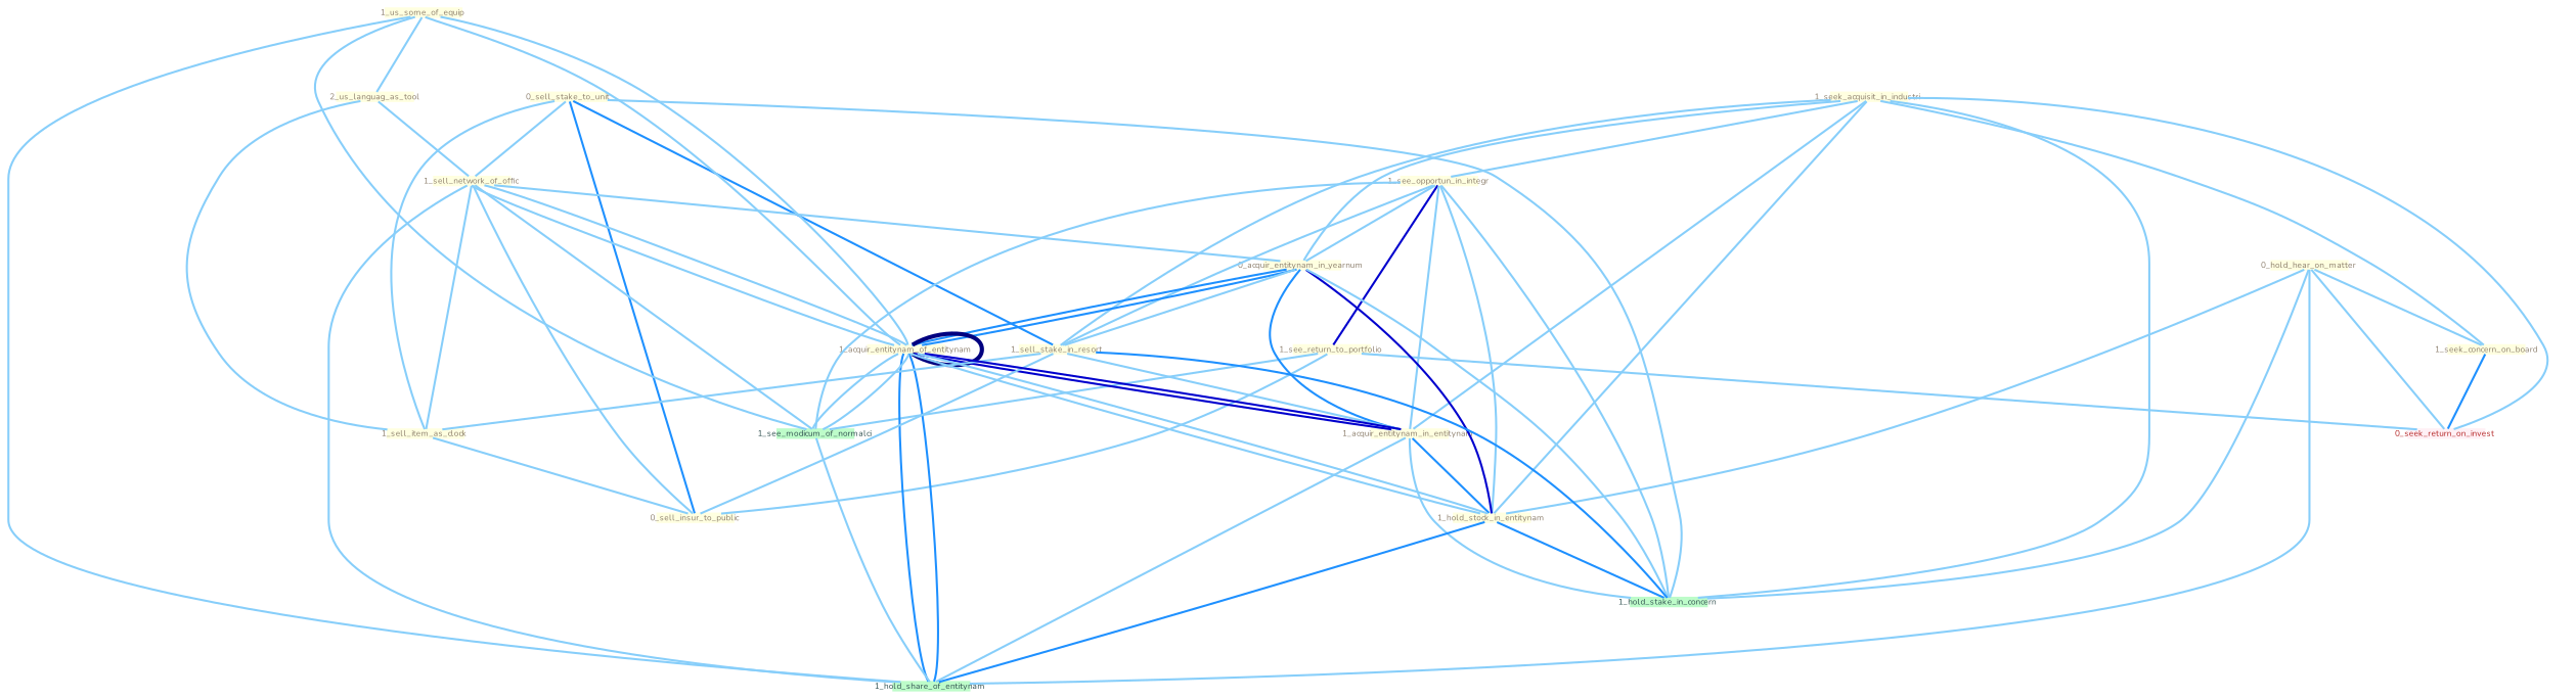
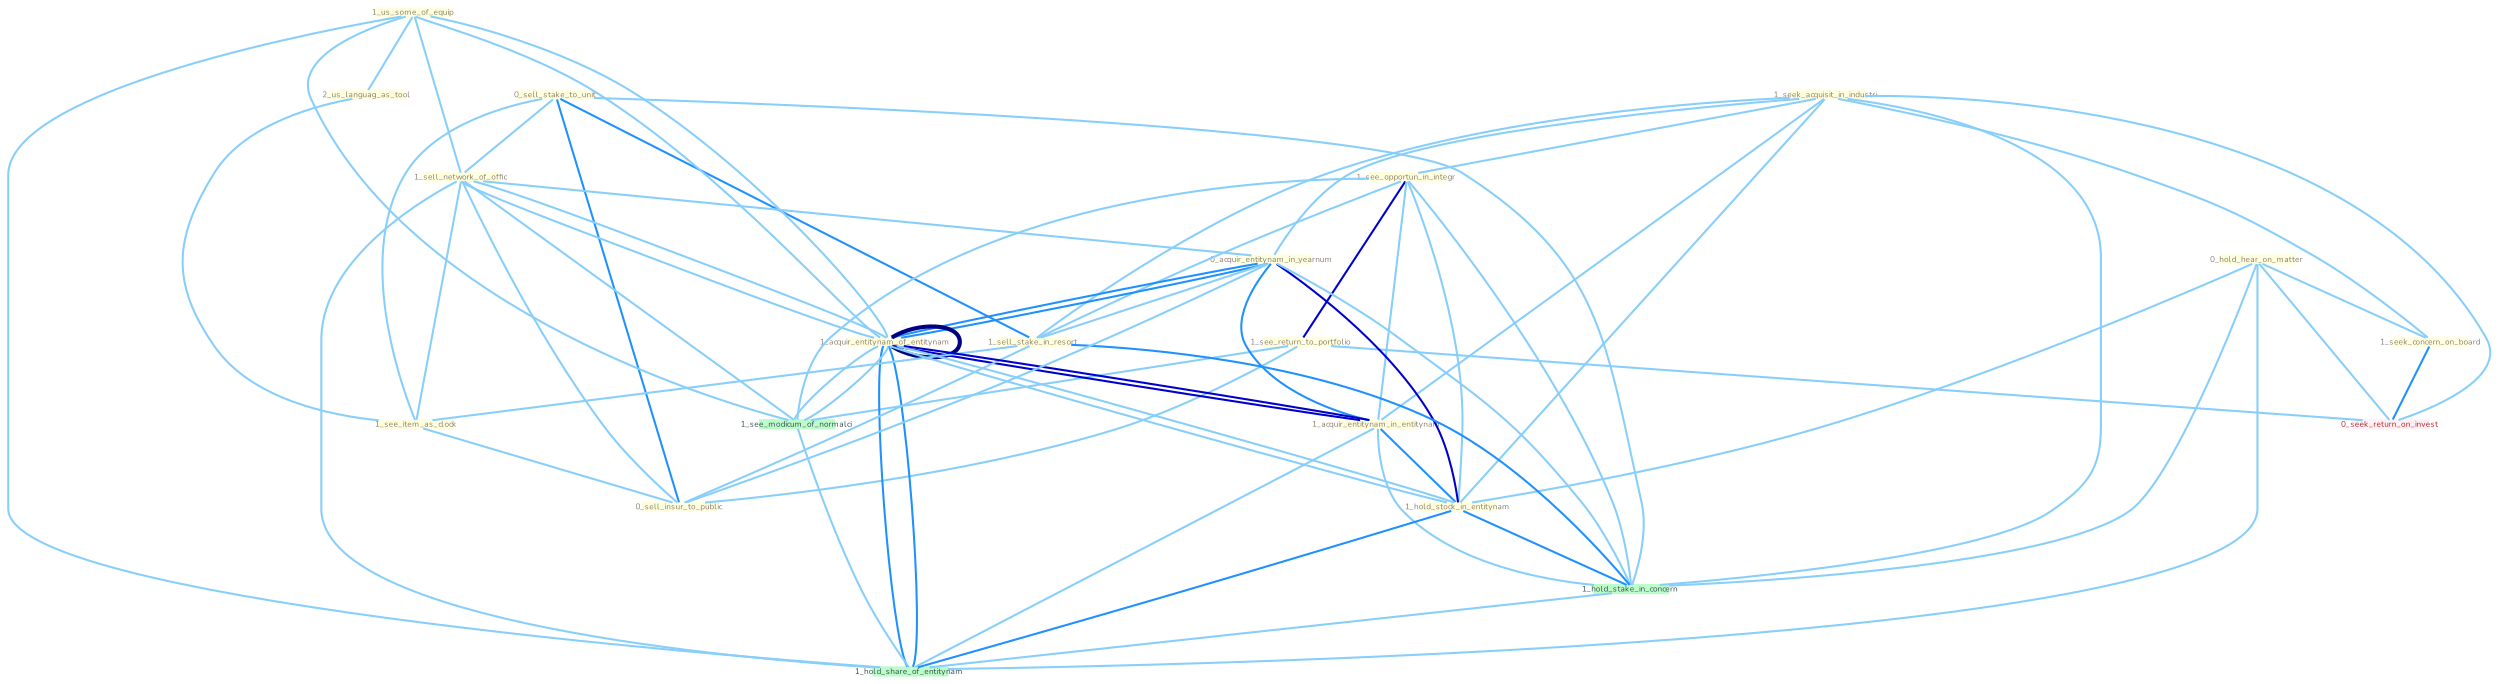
  graph {
    fontname=Nunito
    node [color="#ffffe0" fixedsize=true fontcolor="#8b7d6b" fontname=Nunito fontsize=4 shape=polygon style=filled]
    edge [color="#87cefa" fontname=Nunito w=1]
    "0_sell_stake_to_unit " [height=.06 width=.5]
    "1_us_some_of_equip " [height=.06 width=.5]
    "1_seek_acquisit_in_industri " [height=.06 width=.5]
    "0_hold_hear_on_matter " [height=.06 width=.5]
    "1_see_opportun_in_integr " [height=.06 width=.5]
    n6 [height=.06 label="1_seek_concern_on_board" width=.5]
    "1_see_return_to_portfolio " [height=.06 width=.5]
    "1_sell_network_of_offic " [height=.06 width=.5]
    "0_acquir_entitynam_in_yearnum " [height=.06 width=.5]
    "1_acquir_entitynam_of_entitynam " [height=.06 width=.5]
    n11 [height=.06 label="2_us_languag_as_tool" width=.5]
    "1_sell_stake_in_resort " [height=.06 width=.5]
    "1_acquir_entitynam_in_entitynam " [height=.06 width=.5]
-   "1_sell_item_as_clock " [height=.06 width=.5]
+   "1_sell_item_as_clock " [height=.06 width=.5 label="1_see_item_as_clock"]
    "0_sell_insur_to_public " [height=.06 width=.5]
    "1_hold_stock_in_entitynam " [height=.06 width=.5]
    "0_seek_return_on_invest " [color="#fff0f5" fontcolor="#b22222" height=.06 width=.5]
    "1_hold_stake_in_concern " [color="#BDFCC9" fontcolor="#2f4f4f" height=.06 width=.5]
    "1_see_modicum_of_normalci " [color="#BDFCC9" fontcolor="#2f4f4f" height=.06 width=.5]
    "1_hold_share_of_entitynam " [color="#BDFCC9" fontcolor="#2f4f4f" height=.06 width=.5]
    subgraph sub_1 {
      "0_sell_stake_to_unit "
      "1_us_some_of_equip "
      "1_seek_acquisit_in_industri "
      "0_hold_hear_on_matter "
      "1_see_opportun_in_integr "
      n6
      "1_see_return_to_portfolio "
      "1_sell_network_of_offic "
      "0_acquir_entitynam_in_yearnum "
      "1_acquir_entitynam_of_entitynam "
      n11
      "1_sell_stake_in_resort "
      "1_acquir_entitynam_in_entitynam "
      "1_sell_item_as_clock "
      "0_sell_insur_to_public "
      "1_hold_stock_in_entitynam "
    }
    subgraph sub_2 {
      "0_seek_return_on_invest "
    }
    "0_sell_stake_to_unit " -- "1_sell_network_of_offic "
    "0_sell_stake_to_unit " -- "1_sell_stake_in_resort " [color="#1e90ff" w=2]
    "0_sell_stake_to_unit " -- "1_sell_item_as_clock "
    "0_sell_stake_to_unit " -- "0_sell_insur_to_public " [color="#1e90ff" w=2]
    "0_sell_stake_to_unit " -- "1_hold_stake_in_concern "
-   n11 -- "1_sell_network_of_offic "
+   "1_us_some_of_equip " -- "1_sell_network_of_offic "
    "1_us_some_of_equip " -- "1_acquir_entitynam_of_entitynam "
    "1_us_some_of_equip " -- "1_acquir_entitynam_of_entitynam "
    "1_us_some_of_equip " -- n11
    "1_us_some_of_equip " -- "1_see_modicum_of_normalci "
    "1_us_some_of_equip " -- "1_hold_share_of_entitynam "
    "1_seek_acquisit_in_industri " -- "1_see_opportun_in_integr "
    "1_seek_acquisit_in_industri " -- n6
    "1_seek_acquisit_in_industri " -- "0_acquir_entitynam_in_yearnum "
    "1_seek_acquisit_in_industri " -- "1_sell_stake_in_resort "
    "1_seek_acquisit_in_industri " -- "1_acquir_entitynam_in_entitynam "
    "1_seek_acquisit_in_industri " -- "1_hold_stock_in_entitynam "
    "1_seek_acquisit_in_industri " -- "0_seek_return_on_invest "
    "1_seek_acquisit_in_industri " -- "1_hold_stake_in_concern "
    "0_hold_hear_on_matter " -- n6
    "0_hold_hear_on_matter " -- "1_hold_stock_in_entitynam "
    "0_hold_hear_on_matter " -- "0_seek_return_on_invest "
    "0_hold_hear_on_matter " -- "1_hold_stake_in_concern "
    "0_hold_hear_on_matter " -- "1_hold_share_of_entitynam "
    "1_see_opportun_in_integr " -- "1_see_return_to_portfolio " [color="#0000cd"]
-   "1_see_opportun_in_integr " -- "0_acquir_entitynam_in_yearnum "
+   "0_sell_insur_to_public " -- "0_acquir_entitynam_in_yearnum "
    "1_see_opportun_in_integr " -- "1_sell_stake_in_resort "
    "1_see_opportun_in_integr " -- "1_acquir_entitynam_in_entitynam "
    "1_see_opportun_in_integr " -- "1_hold_stock_in_entitynam "
    "1_see_opportun_in_integr " -- "1_hold_stake_in_concern "
    "1_see_opportun_in_integr " -- "1_see_modicum_of_normalci "
    n6 -- "0_seek_return_on_invest " [color="#1e90ff" w=2]
    "1_see_return_to_portfolio " -- "0_sell_insur_to_public "
    "1_see_return_to_portfolio " -- "0_seek_return_on_invest "
    "1_see_return_to_portfolio " -- "1_see_modicum_of_normalci "
    "1_sell_network_of_offic " -- "0_acquir_entitynam_in_yearnum "
    "1_sell_network_of_offic " -- "1_acquir_entitynam_of_entitynam "
    "1_sell_network_of_offic " -- "1_acquir_entitynam_of_entitynam "
    "1_sell_network_of_offic " -- "1_sell_item_as_clock "
    "1_sell_network_of_offic " -- "0_sell_insur_to_public "
    "1_sell_network_of_offic " -- "1_see_modicum_of_normalci "
    "1_sell_network_of_offic " -- "1_hold_share_of_entitynam "
    "0_acquir_entitynam_in_yearnum " -- "1_acquir_entitynam_of_entitynam " [color="#1e90ff" w=2]
    "0_acquir_entitynam_in_yearnum " -- "1_acquir_entitynam_of_entitynam " [color="#1e90ff" w=2]
    "0_acquir_entitynam_in_yearnum " -- "1_sell_stake_in_resort "
    "0_acquir_entitynam_in_yearnum " -- "1_acquir_entitynam_in_entitynam " [color="#1e90ff" w=3]
    "0_acquir_entitynam_in_yearnum " -- "1_hold_stock_in_entitynam " [color="#0000cd"]
    "0_acquir_entitynam_in_yearnum " -- "1_hold_stake_in_concern "
    "1_acquir_entitynam_of_entitynam " -- "1_acquir_entitynam_of_entitynam " [color="#000080" style=bold w=4]
    "1_acquir_entitynam_of_entitynam " -- "1_acquir_entitynam_in_entitynam " [color="#0000cd" w=3]
    "1_acquir_entitynam_of_entitynam " -- "1_hold_stock_in_entitynam "
    "1_acquir_entitynam_of_entitynam " -- "1_see_modicum_of_normalci "
    "1_acquir_entitynam_of_entitynam " -- "1_hold_share_of_entitynam " [color="#1e90ff" w=2]
    "1_acquir_entitynam_of_entitynam " -- "1_hold_share_of_entitynam " [color="#1e90ff" w=2]
    n11 -- "1_sell_item_as_clock "
-   "1_sell_stake_in_resort " -- "1_acquir_entitynam_in_entitynam "
    "1_sell_stake_in_resort " -- "1_sell_item_as_clock "
    "1_sell_stake_in_resort " -- "0_sell_insur_to_public "
    "1_sell_stake_in_resort " -- "1_hold_stake_in_concern " [color="#1e90ff" w=2]
    "1_acquir_entitynam_in_entitynam " -- "1_acquir_entitynam_of_entitynam " [color="#0000cd" w=3]
    "1_acquir_entitynam_in_entitynam " -- "1_hold_stock_in_entitynam " [color="#1e90ff" w=2]
    "1_acquir_entitynam_in_entitynam " -- "1_hold_stake_in_concern "
    "1_acquir_entitynam_in_entitynam " -- "1_hold_share_of_entitynam "
    "1_sell_item_as_clock " -- "0_sell_insur_to_public "
    "1_hold_stock_in_entitynam " -- "1_acquir_entitynam_of_entitynam "
    "1_hold_stock_in_entitynam " -- "1_hold_stake_in_concern " [color="#1e90ff" w=2]
    "1_hold_stock_in_entitynam " -- "1_hold_share_of_entitynam " [color="#1e90ff" w=2]
+   "1_hold_stake_in_concern " -- "1_hold_share_of_entitynam "
    "1_see_modicum_of_normalci " -- "1_acquir_entitynam_of_entitynam "
    "1_see_modicum_of_normalci " -- "1_hold_share_of_entitynam "
  }
